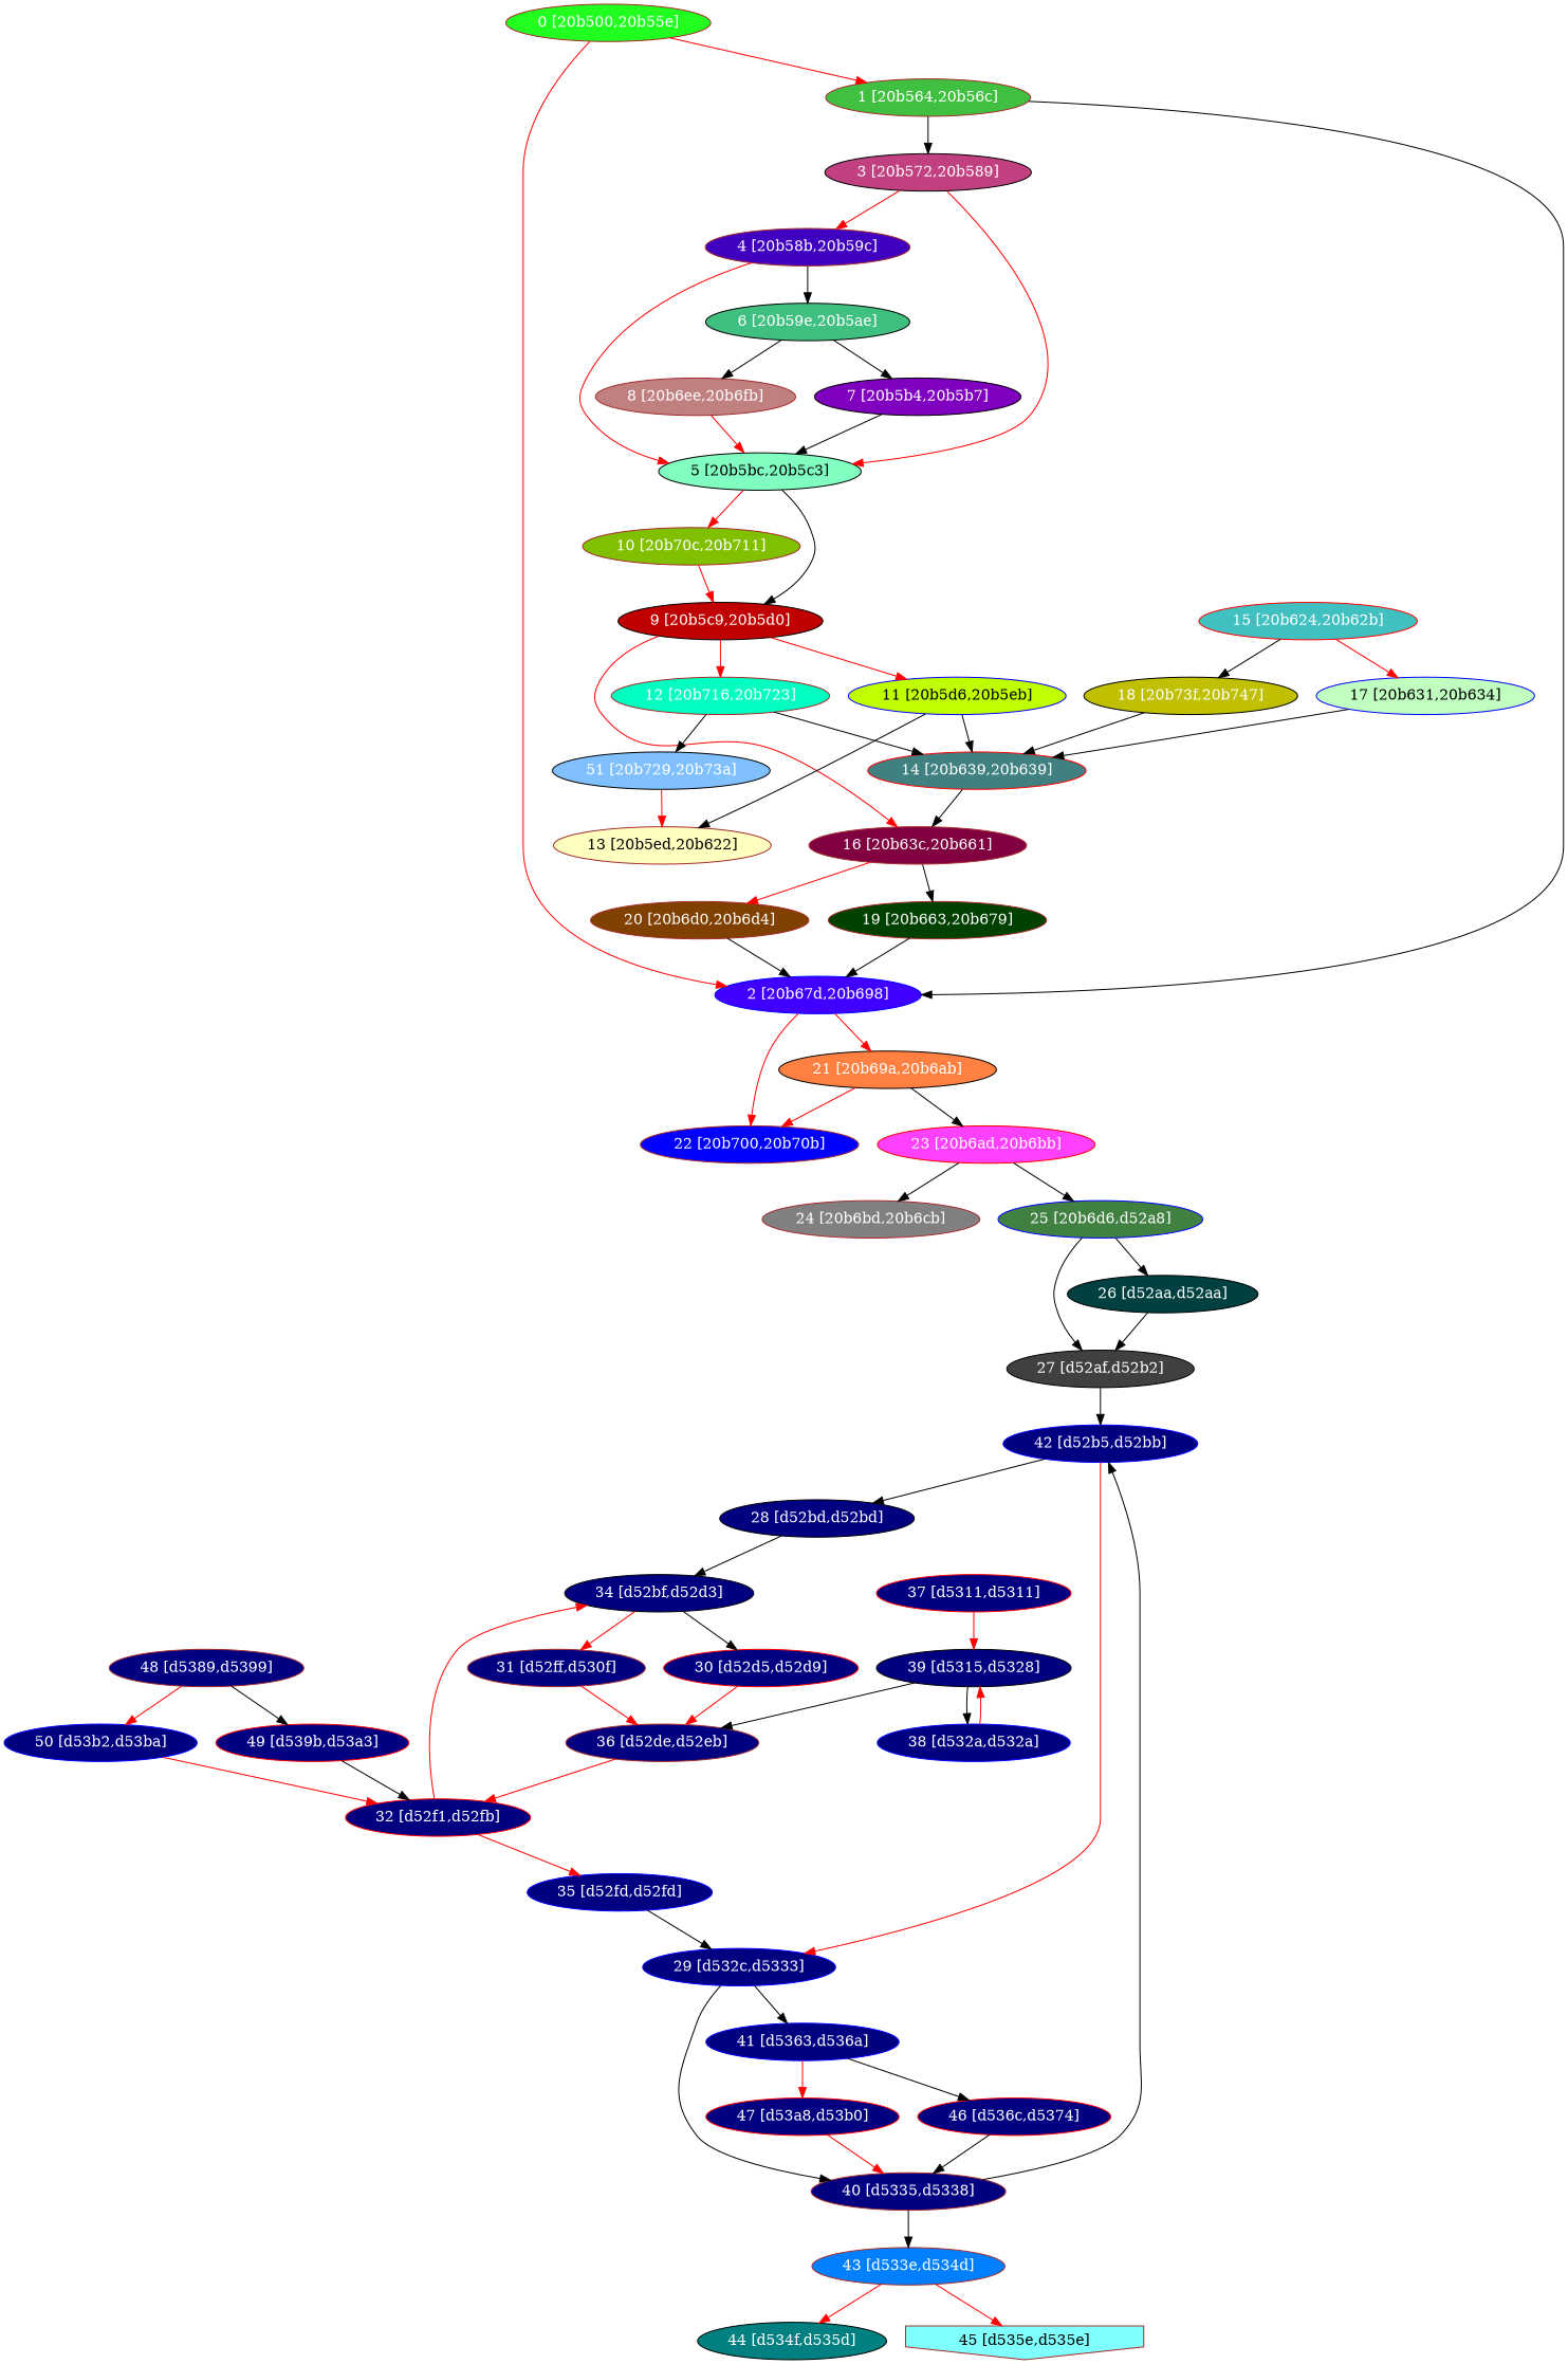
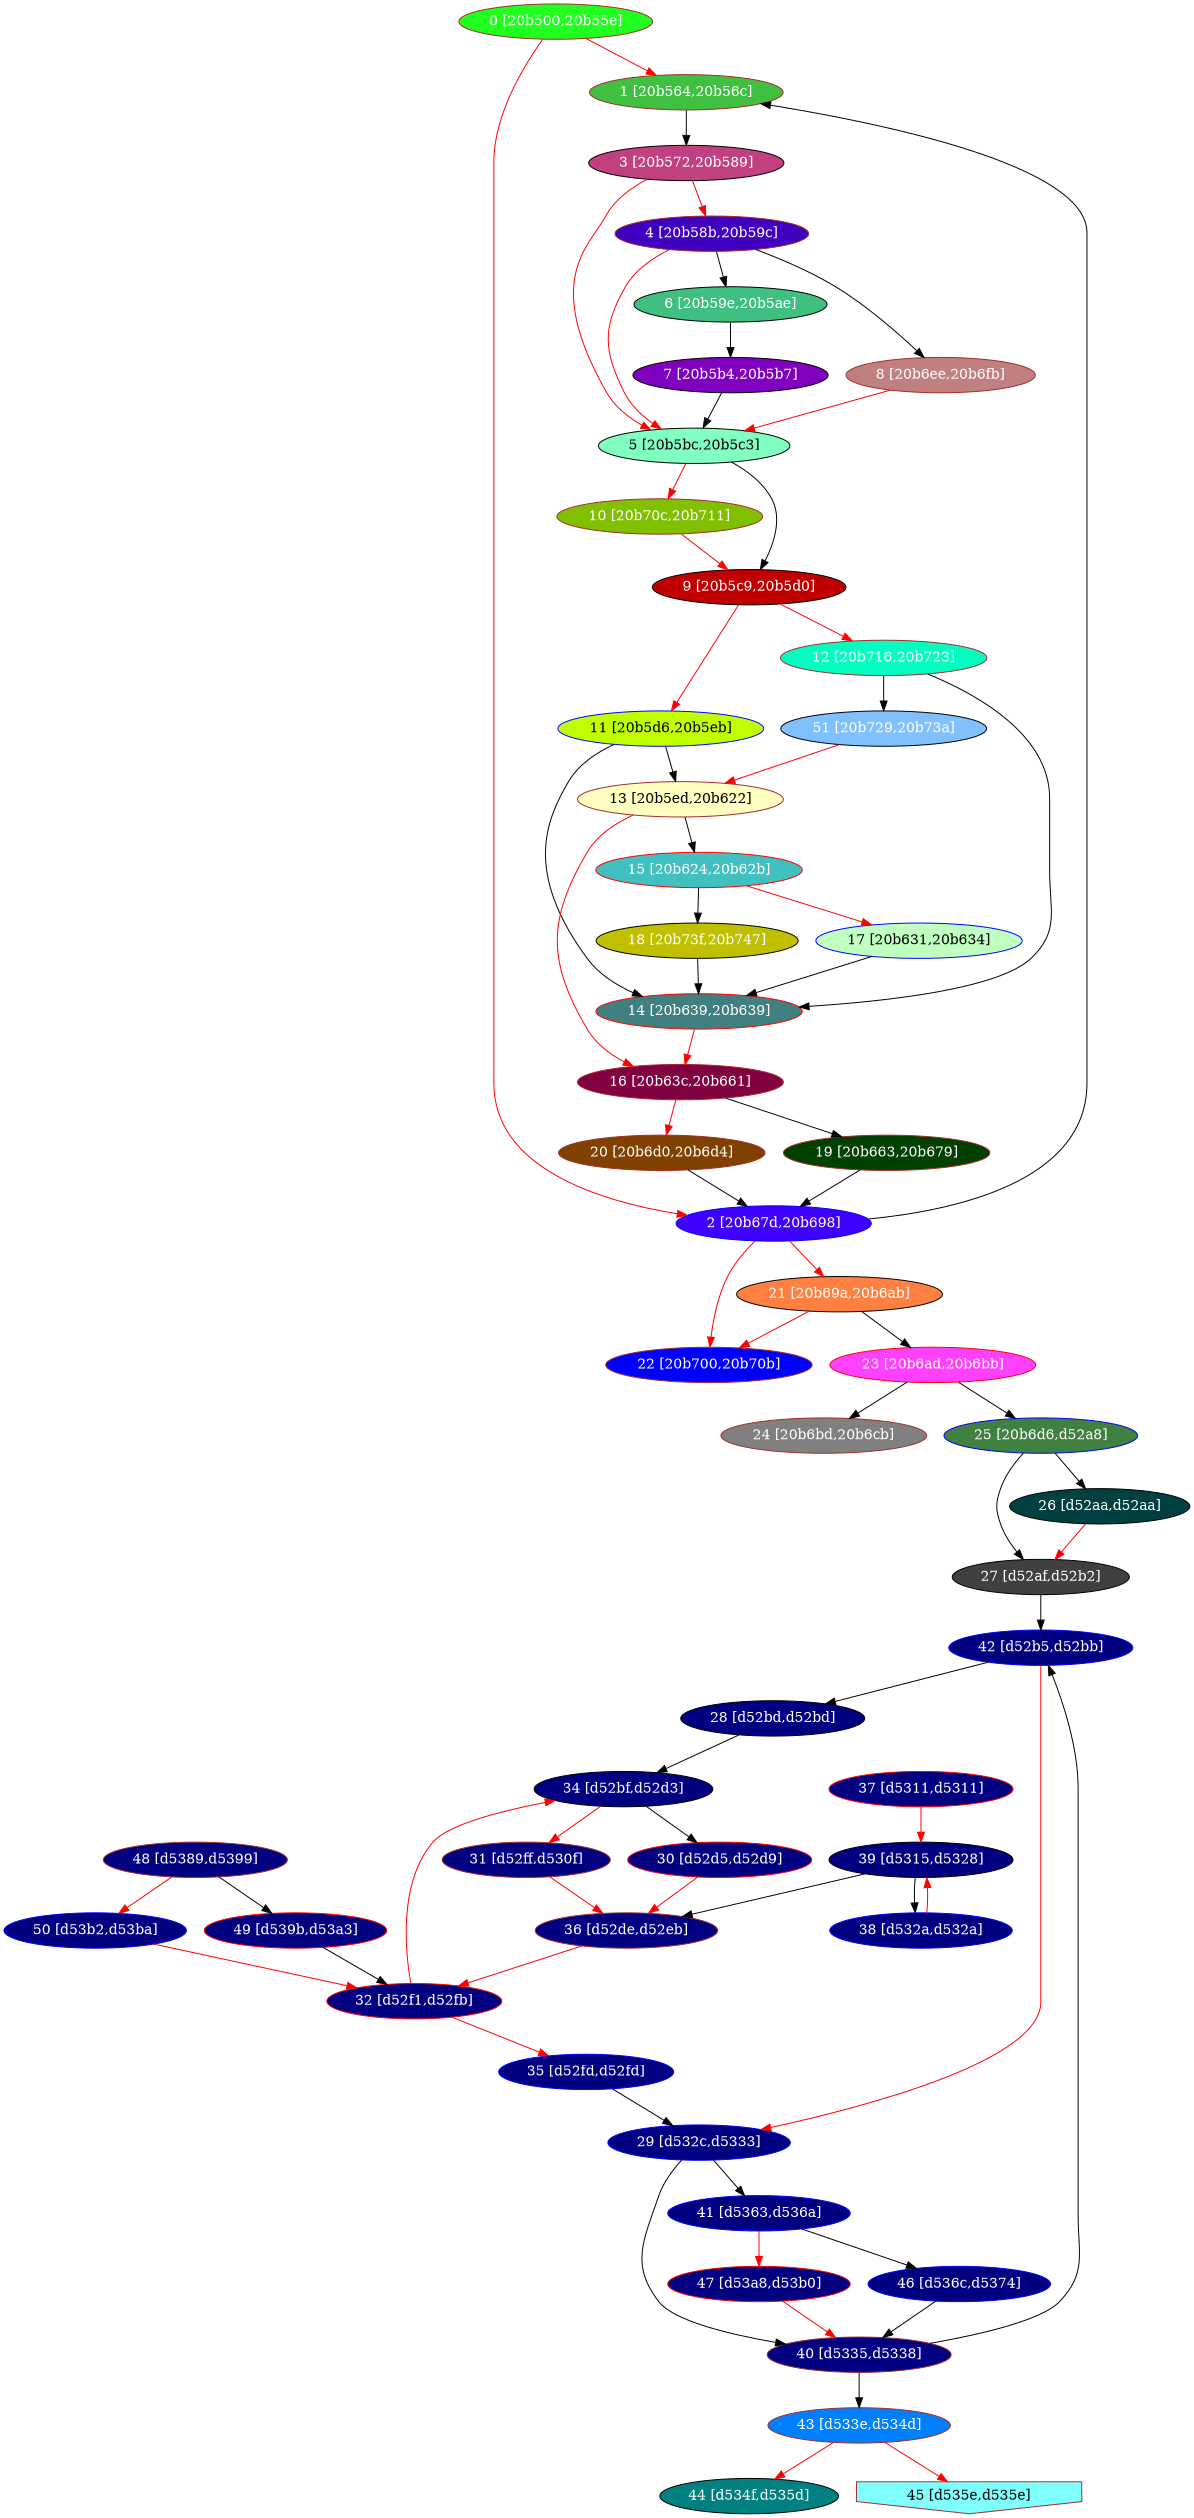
  digraph {
    node [color=brown fillcolor="#000080" fontcolor="#ffffff" shape=oval style=filled]
    edge [color=black]
    n1 [fillcolor="#20FF20" label="0 [20b500,20b55e]"]
    n2 [fillcolor="#40C040" label="1 [20b564,20b56c]"]
    n3 [color=blue fillcolor="#4000FF" label="2 [20b67d,20b698]"]
    n4 [color=black fillcolor="#C04080" label="3 [20b572,20b589]"]
    n5 [color=black fillcolor="#FF8040" label="21 [20b69a,20b6ab]"]
    n6 [fillcolor="#0000FF" label="22 [20b700,20b70b]"]
    n7 [fillcolor="#4000C0" label="4 [20b58b,20b59c]"]
    n8 [color=black fillcolor="#80FFC0" fontcolor="#000000" label="5 [20b5bc,20b5c3]"]
    n9 [color=red fillcolor="#FF40FF" label="23 [20b6ad,20b6bb]"]
    n10 [color=black fillcolor="#40C080" label="6 [20b59e,20b5ae]"]
    n11 [color=black fillcolor="#C00000" label="9 [20b5c9,20b5d0]"]
    n12 [fillcolor="#80C000" label="10 [20b70c,20b711]"]
    n13 [color=black fillcolor="#8000C0" label="7 [20b5b4,20b5b7]"]
    n14 [fillcolor="#C08080" label="8 [20b6ee,20b6fb]"]
    n15 [color=blue fillcolor="#C0FF00" fontcolor="#000000" label="11 [20b5d6,20b5eb]"]
    n16 [fillcolor="#00FFC0" label="12 [20b716,20b723]"]
    n17 [fillcolor="#FFFFC0" fontcolor="#000000" label="13 [20b5ed,20b622]"]
    n18 [color=red fillcolor="#408080" label="14 [20b639,20b639]"]
    n19 [color=black fillcolor="#80C0FF" label="51 [20b729,20b73a]"]
    n20 [color=red fillcolor="#40C0C0" label="15 [20b624,20b62b]"]
    n21 [fillcolor="#800040" label="16 [20b63c,20b661]"]
    n22 [color=blue fillcolor="#C0FFC0" fontcolor="#000000" label="17 [20b631,20b634]"]
    n23 [color=black fillcolor="#C0C000" label="18 [20b73f,20b747]"]
    n24 [fillcolor="#004000" label="19 [20b663,20b679]"]
    n25 [fillcolor="#804000" label="20 [20b6d0,20b6d4]"]
    n26 [fillcolor="#808080" label="24 [20b6bd,20b6cb]"]
    n27 [color=blue fillcolor="#408040" label="25 [20b6d6,d52a8]"]
    n28 [color=black fillcolor="#004040" label="26 [d52aa,d52aa]"]
    n29 [color=black fillcolor="#404040" label="27 [d52af,d52b2]"]
    n30 [color=blue label="42 [d52b5,d52bb]"]
    n31 [color=black label="28 [d52bd,d52bd]"]
    n32 [color=blue label="29 [d532c,d5333]"]
    n33 [color=black label="34 [d52bf,d52d3]"]
    n34 [color=red label="30 [d52d5,d52d9]"]
    n35 [label="31 [d52ff,d530f]"]
    n36 [label="40 [d5335,d5338]"]
    n37 [color=blue label="41 [d5363,d536a]"]
    n38 [fillcolor="#0080FF" label="43 [d533e,d534d]"]
-   n39 [color=red label="46 [d536c,d5374]"]
+   n39 [color=blue label="46 [d536c,d5374]"]
    n40 [color=red label="47 [d53a8,d53b0]"]
    n41 [label="36 [d52de,d52eb]"]
    n42 [color=red label="32 [d52f1,d52fb]"]
    n43 [color=red label="37 [d5311,d5311]"]
    n44 [color=black label="39 [d5315,d5328]"]
    n45 [color=blue label="35 [d52fd,d52fd]"]
    n46 [label="48 [d5389,d5399]"]
    n47 [color=red label="49 [d539b,d53a3]"]
    n48 [color=blue label="50 [d53b2,d53ba]"]
    n49 [color=blue label="38 [d532a,d532a]"]
    n50 [color=black fillcolor="#008080" label="44 [d534f,d535d]"]
    n51 [fillcolor="#80FFFF" fontcolor="#000000" label="45 [d535e,d535e]" shape=invhouse]
    n1 -> n2 [color=red]
    n1 -> n3 [color=red]
-   n2 -> n3
+   n3 -> n2
    n2 -> n4
    n3 -> n5 [color=red]
    n3 -> n6 [color=red]
    n4 -> n7 [color=red]
    n4 -> n8 [color=red]
    n5 -> n6 [color=red]
    n5 -> n9
    n7 -> n8 [color=red]
    n7 -> n10
    n8 -> n11
    n8 -> n12 [color=red]
    n9 -> n26
    n9 -> n27
    n10 -> n13
-   n10 -> n14
+   n7 -> n14
    n11 -> n15 [color=red]
    n11 -> n16 [color=red]
    n12 -> n11 [color=red]
    n13 -> n8
    n14 -> n8 [color=red]
    n15 -> n17
    n15 -> n18
    n16 -> n18
    n16 -> n19
-   n11 -> n21 [color=red]
-   n18 -> n21
+   n17 -> n20
+   n17 -> n21 [color=red]
+   n18 -> n21 [color=red]
    n19 -> n17 [color=red]
    n20 -> n22 [color=red]
    n20 -> n23
    n21 -> n24
    n21 -> n25 [color=red]
    n22 -> n18
    n23 -> n18
    n24 -> n3
    n25 -> n3
    n27 -> n28
    n27 -> n29
-   n28 -> n29
+   n28 -> n29 [color=red]
    n29 -> n30
    n30 -> n31
    n30 -> n32 [color=red]
    n31 -> n33
    n32 -> n36
    n32 -> n37
    n33 -> n34
    n33 -> n35 [color=red]
    n34 -> n41 [color=red]
    n35 -> n41 [color=red]
    n36 -> n30
    n36 -> n38
    n37 -> n39
    n37 -> n40 [color=red]
    n38 -> n50 [color=red]
    n38 -> n51 [color=red]
    n39 -> n36
    n40 -> n36 [color=red]
    n41 -> n42 [color=red]
    n42 -> n33 [color=red]
    n42 -> n45 [color=red]
    n43 -> n44 [color=red]
    n44 -> n41
    n44 -> n49
    n45 -> n32
    n46 -> n47
    n46 -> n48 [color=red]
    n47 -> n42
    n48 -> n42 [color=red]
    n49 -> n44 [color=red]
  }
